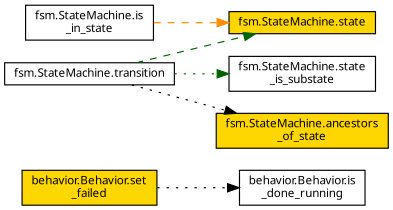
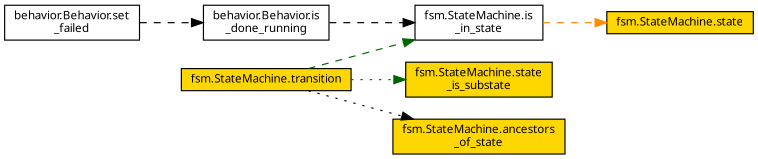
  digraph {
    fontname="Noto Sans"
    rankdir=LR
    node [color=black fillcolor=gold fontname="Noto Sans" fontsize=10 shape=record style=filled]
    edge [color=black fontname="Noto Sans" fontsize=10 labelfontname=Helvetica labelfontsize=10 style=dashed]
-   n1 [fontcolor=black height=0.2 label="behavior.Behavior.set\l_failed" width=0.4]
+   n1 [fillcolor=white fontcolor=black height=0.2 label="behavior.Behavior.set\l_failed" width=0.4]
    n2 [fillcolor=white height=0.2 label="behavior.Behavior.is\l_done_running" width=0.4]
    n3 [fillcolor=white height=0.2 label="fsm.StateMachine.is\l_in_state" width=0.4]
-   n4 [fillcolor=white height=0.2 label="fsm.StateMachine.transition" width=0.4]
-   n5 [fillcolor=white height=0.2 label="fsm.StateMachine.state\l_is_substate" width=0.4]
+   n4 [height=0.2 label="fsm.StateMachine.transition" width=0.4]
+   n5 [height=0.2 label="fsm.StateMachine.state\l_is_substate" width=0.4]
    n6 [height=0.2 label="fsm.StateMachine.state" width=0.4]
    n7 [height=0.2 label="fsm.StateMachine.ancestors\l_of_state" width=0.4]
-   n1 -> n2 [style=dotted]
+   n1 -> n2
+   n2 -> n3
    n3 -> n6 [color=darkorange]
    n4 -> n5 [color=darkgreen style=dotted]
-   n4 -> n6 [color=darkgreen]
+   n4 -> n3 [color=darkgreen]
    n4 -> n7 [style=dotted]
  }
